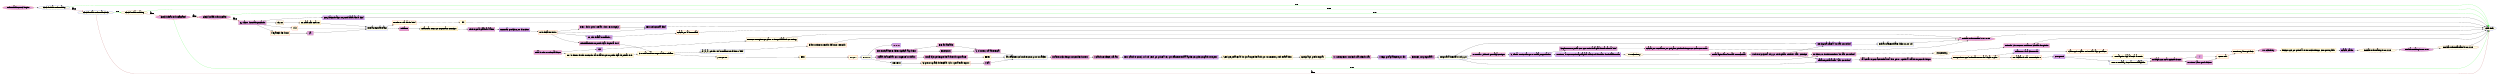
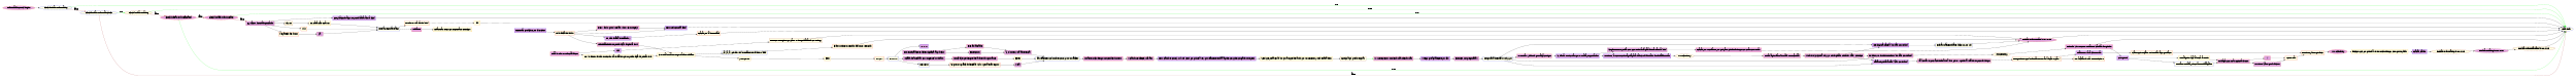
  digraph {
    fontname="DejaVu Serif"
    rankdir=LR
    node [color=blue fillcolor=plum fontname="DejaVu Serif" style=filled shape=box]
    edge [fontname="DejaVu Serif"]
    "ArthurRank5Convo3 begins." [color=darkorange shape=""]
    n2 [fillcolor=lightyellow label="Check boolean ArthurDating" shape=""]
    "Chat ends." [fillcolor=lightyellow shape=""]
    n4 [fillcolor=lightyellow label="Check boolean ArthurRainCheck" shape=""]
    n5 [color=brown fillcolor=lightyellow label="Check boolean IsDating" shape=""]
    n6 [color=red label="Check boolean ArthurHasDated" shape=""]
    n7 [color=red label="Check boolean ArthurNoDate" shape=""]
    n8 [color=brown label="Ey, Viajero, he estado pensando."]
    n9 [color=red fillcolor=lightyellow label="¿Sí?"]
    n10 [color=brown fillcolor=lightyellow label="Oh, no."]
    n11 [color=red fillcolor=lightyellow label="Me pareció oler humo."]
    n12 [label="Estoy haciendo algo. No puedo hablar ahora. [Fin]"]
    n13 [fillcolor=lightyellow label="Quería preguntarte algo."]
    n14 [color=darkorange fillcolor=lightyellow label="No, nada malo esta vez."]
    n15 [color=brown label="Ja."]
    n16 [color=red label="Adelante."]
    n17 [color=red fillcolor=lightyellow label="¿Puede ser más tarde? [Fin]"]
    n18 [color=darkorange fillcolor=lightyellow label="Todas esas veces que coqueteaste conmigo..."]
    n19 [color=darkorange fillcolor=lightyellow label="Ok."]
-   n20 [color=brown label="¿Fueron puras palabras al aire?"]
    n21 [label="¿Tonterías que dijiste por diversión?"]
    n22 [color=red fillcolor=lightyellow label="¿O lo decías en serio?"]
    n23 [label="No, sólo estaba bromeando. :/"]
    n24 [color=darkorange label="Pues... obvio que sí. ¿Te has *visto* en un espejo?"]
    n25 [color=darkorange label="¿Honestamente? No puedo dejar de pensar en ti."]
    n26 [label="Esto me incomoda. [Fin]"]
    n27 [color=red fillcolor=lightyellow label="Gracias por la honestidad."]
    n28 [color=darkorange fillcolor=lightyellow label="Si es una broma te romperé ambos tobillos."]
    n29 [color=red label="¿Para ti todo se reduce al físico?"]
    n30 [label="¿Sí?"]
    n31 [color=darkorange fillcolor=lightyellow label="No... lo siento. Es sólo un escudo. La verdad es que no puedo dejar de pensar en ti."]
    n32 [color=darkorange fillcolor=lightyellow label="Juro que no."]
    n33 [fillcolor=lightyellow label="Ja, ja, ja, ¡perdón! Así bromeamos en el futuro. [Fin]"]
    n34 [color=brown fillcolor=lightyellow label="Entonces te sugiero que pases tu tiempo hablando con Quincy."]
    n35 [color=darkorange fillcolor=lightyellow label="Bien."]
    n36 [color=red fillcolor=lightyellow label="El futuro tiene un sentido del humor retorcido."]
    n37 [color=darkorange label="Boolean ArthurNoDate is now true." shape=""]
    n38 [color=red fillcolor=lightyellow label="Porque..."]
    n39 [fillcolor=lightyellow label="Es mutuo."]
    n40 [fillcolor=lightyellow label="¿En serio?"]
    n41 [label=":D :D :D"]
    n42 [color=brown label="¡Acabas de amenazar con romperme los tobillos!"]
    n43 [color=red fillcolor=lightyellow label="Sé que no soy fácil de descifrar. Sólo... quería estar seguro."]
    n44 [color=red label="Nunca dije que siempre fuera divertido soportarme."]
    n45 [color=brown label="Mira."]
    n46 [color=brown label="Tres emoticaracteres deben significar algo bueno."]
    n47 [color=brown label="Emoticonos."]
    n48 [color=darkorange label="Eres tan adorable."]
    n49 [color=darkorange fillcolor=lightyellow label="En fin."]
    n50 [fillcolor=lightyellow label="Las relaciones con hombres como yo no son fáciles."]
    n51 [color=brown label="Sí, sí. Bueno, una advertencia."]
    n52 [color=red label="Durante mucho tiempo me consideré muerto."]
    n53 [color=darkorange label="Y cuando me infecté, más aún."]
    n54 [label="Pero cuando te conocí, no lo sé. Sentí, por primera vez, que realmente tenía a alguien con quien compartir este peso."]
    n55 [color=darkorange fillcolor=lightyellow label="Sentí que podía cerrar los ojos aunque fuera solo por un momento y todo estaría bien."]
    n56 [color=brown fillcolor=lightyellow label="Contigo aquí, puedo respirar."]
    n57 [color=darkorange label="Y... me encuentro sonriendo más. Riendo más."]
    n58 [label="Y tengo que agradecerte por ello."]
    n59 [color=brown label="Entonces, me preguntaba..."]
    n60 [fillcolor=lightyellow label="¿Te gustaría intentarlo? ¿Tú y yo?"]
    n61 [color=darkorange label="¿Me estás... pidiendo que salga contigo?"]
    n62 [label="Nada me gustaría más. [Salir con Arthur]"]
    n63 [color=darkorange label="Lo siento, no en este momento. [No salir con Arthur.]"]
    n64 [label="¡De ninguna manera! [No salir con Arthur]"]
    n65 [label="Sí, idiota. ¿Qué creías que te estaba preguntando?"]
    n66 [color=darkorange label="Va a costar un poco acostumbrarse a esto, pero... ¿qué es la vida sin un poco de riesgo?"]
    n67 [color=brown fillcolor=lightyellow label="+5 Chemistry" shape=""]
    n68 [fillcolor=lightyellow label="Podrías solamente haber dicho no, por Sol."]
    n69 [label="Lo siento, a veces necesito ayuda para traducir el idioma de donde-diablos-seas."]
    n70 [color=brown label="Simplemente no podía creer que metieras la pata de esa manera. [Fin]"]
    n71 [color=red fillcolor=lightyellow label="Aunque siento que los demás no me van a dejar en paz. :)"]
    n72 [color=red label="Entiendo. Sin rencores. Avísame si cambias de opinión."]
    n73 [color=brown fillcolor=lightyellow label="+10 Chemistry" shape=""]
    n74 [color=red label="Gracias por recordarme por qué ya no pierdo el tiempo con cosas como estas."]
    n75 [label="Realmente van a chismorrear."]
    n76 [color=red fillcolor=lightyellow label="¿A... acabas de usar un emoticón...?"]
    n77 [color=darkorange label="Quizás algún día te lleve allí. Te encantará."]
    n78 [color=red fillcolor=lightyellow label="¿Sabes qué? Déjalos. Así tendrán algo que hacer."]
    n79 [label="Creo que sí."]
    n80 [color=darkorange label="Y sobre mi pregunta. Tú y yo. ¿Qué opinas? ¿Quieres \"salir\" conmigo?"]
    n81 [color=red fillcolor=lightyellow label="No sé muy bien qué decir."]
-   n82 [fillcolor=lightyellow label="Esto es extraña y sinceramente halagador."]
+   n82 [fillcolor=lightyellow label="Quería es extraña y sinceramente halagador."]
    n83 [color=darkorange fillcolor=lightyellow label="¡Que alguien vaya a buscar a Lettie!"]
    n84 [color=red label="+10 Chemistry" shape=""]
    n85 [color=darkorange label="No hagas que me arrepienta de esto."]
    n86 [color=darkorange fillcolor=lightyellow label="Excepto que, por primera vez en mucho tiempo, creo que soy feliz."]
    n87 [color=brown label="Te reíste. Sabes que lo hiciste."]
    n88 [color=red label=";)"]
    n89 [label="Gracias, cariño."]
    n90 [color=red fillcolor=lightyellow label="*Como sea*."]
    n91 [color=brown fillcolor=lightyellow label="Boolean ArthurDating is now true." shape=""]
    n92 [color=brown label="Boolean IsDating is now true." shape=""]
    n93 [color=brown fillcolor=lightyellow label="Boolean ArthurHasDated is now true." shape=""]
    "ArthurRank5Convo3 begins." -> n2
    n2 -> "Chat ends." [color=green label=true]
    n2 -> n4 [color=brown label=false]
    n4 -> "Chat ends." [color=brown label=false]
    n4 -> n5 [color=green label=true]
    n5 -> "Chat ends." [color=green label=true]
    n5 -> n6 [color=brown label=false]
    n6 -> "Chat ends." [color=green label=true]
    n6 -> n7 [color=brown label=false]
    n7 -> "Chat ends." [color=green label=true]
    n7 -> n8 [color=brown label=false]
    n8 -> n9
    n8 -> n10
    n8 -> n11
    n8 -> n12
    n9 -> n13
    n10 -> n14
    n11 -> n15
    n12 -> "Chat ends."
    n13 -> n16
    n13 -> n17
    n14 -> n13
    n15 -> n13
    n16 -> n18
    n17 -> n19
-   n18 -> n20
    n19 -> "Chat ends."
-   n20 -> n21
    n21 -> n22
    n22 -> n23
    n22 -> n24
    n22 -> n25
    n22 -> n26
    n23 -> n27
    n24 -> n26
    n25 -> n28
    n26 -> "Chat ends."
    n27 -> "Chat ends."
    n28 -> n32
    n28 -> n33
    n29 -> n30
    n29 -> n31
    n30 -> n34
    n31 -> n28
    n32 -> n35
    n33 -> n36
    n34 -> n37
    n35 -> n38
    n36 -> n37
    n37 -> "Chat ends."
    n38 -> n39
    n39 -> n40
    n39 -> n41
    n39 -> n42
    n40 -> n43
    n42 -> n44
    n43 -> n45
    n44 -> n49
    n45 -> n50
    n46 -> n47
    n46 -> n48
    n47 -> n51
    n48 -> n51
    n49 -> n50
    n50 -> n52
    n51 -> n50
    n52 -> n53
    n53 -> n54
    n54 -> n55
    n55 -> n56
    n56 -> n57 [color=green]
    n57 -> n58
    n58 -> n59
    n59 -> n60
    n60 -> n61
    n60 -> n62
    n60 -> n63
    n60 -> n64
    n61 -> n65
    n62 -> n66
    n63 -> n67
    n64 -> n68
    n65 -> n69
    n65 -> n70
    n66 -> n71
    n67 -> n72
    n68 -> n37
    n69 -> n73
    n70 -> n74
    n71 -> n75
    n71 -> n76
    n72 -> "Chat ends."
    n73 -> n77
    n74 -> n37
    n75 -> n78
-   n76 -> n79
+   n72 -> n79
    n77 -> n80
    n78 -> n81
    n79 -> n82
    n79 -> n83
    n80 -> n62
    n80 -> n63
    n80 -> n64
    n81 -> n84
    n82 -> n85
    n83 -> n85
    n84 -> n86
    n85 -> n87
    n85 -> n88
    n86 -> n89
    n87 -> n90
    n88 -> n90
    n89 -> n91
    n90 -> n81
    n91 -> n92
    n92 -> n93
    n93 -> "Chat ends."
  }
